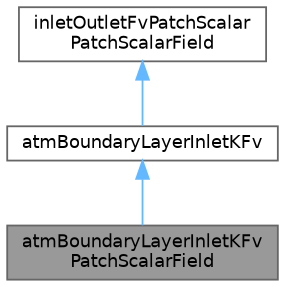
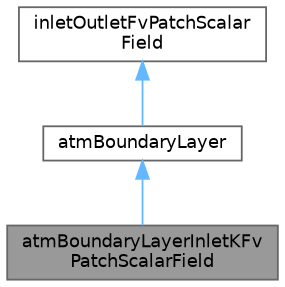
  digraph {
    node [color=gray40 fillcolor=white fontname=Helvetica fontsize=10 shape=box style=filled]
    edge [color=steelblue1 dir=back fontname=Helvetica fontsize=10 labelfontname=Helvetica labelfontsize=10 style=solid]
    n1 [fillcolor=grey60 fontcolor=black height=0.2 label="atmBoundaryLayerInletKFv\lPatchScalarField" width=0.4]
-   n2 [height=0.2 label="inletOutletFvPatchScalar\lPatchScalarField" width=0.4]
-   n3 [height=0.2 label=atmBoundaryLayerInletKFv width=0.4]
+   n2 [height=0.2 label="inletOutletFvPatchScalar\lField" width=0.4]
+   n3 [height=0.2 label=atmBoundaryLayer width=0.4]
    n2 -> n3
    n3 -> n1
  }
